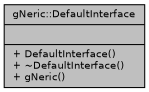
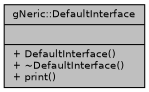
  digraph {
-   n1 [color=black fillcolor=grey75 fontcolor=black fontname=Helvetica fontsize=10 height=0.2 label="{gNeric::DefaultInterface\n||+ DefaultInterface()\l+ ~DefaultInterface()\l+ gNeric()\l}" shape=record style=filled width=0.4]
+   n1 [color=black fillcolor=grey75 fontcolor=black fontname=Helvetica fontsize=10 height=0.2 label="{gNeric::DefaultInterface\n||+ DefaultInterface()\l+ ~DefaultInterface()\l+ print()\l}" shape=record style=filled width=0.4]
  }
